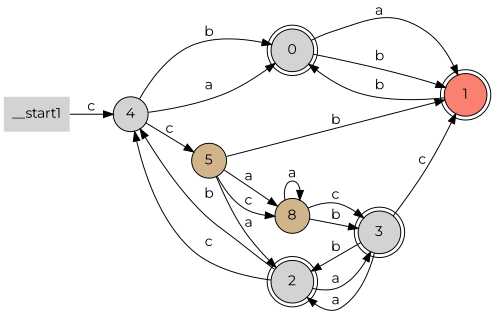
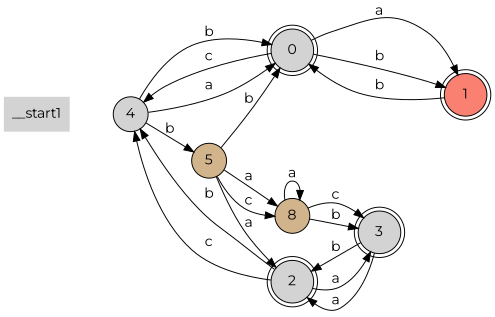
  digraph {
    fontname=Montserrat
    rankdir=LR
    node [fillcolor=lightgrey fontname=Montserrat shape=doublecircle style=filled color=black]
    edge [fontname=Montserrat]
    n1 [label=__start1 shape=none color=""]
    n2 [label=0 style="rounded,filled"]
    n3 [fillcolor=salmon label=1 style="rounded,filled"]
    n4 [label=4 shape=circle]
    n5 [fillcolor=tan label=5 shape=circle]
    n6 [label=2 style="rounded,filled"]
    n7 [label=3 style="rounded,filled"]
    n8 [fillcolor=tan label=8 shape=circle]
    n2 -> n3 [label=a]
    n2 -> n3 [label=b]
-   n1 -> n4 [label=c]
+   n2 -> n4 [label=c]
    n3 -> n2 [label=b]
    n4 -> n2 [label=a]
    n4 -> n2 [label=b]
-   n4 -> n5 [label=c]
-   n5 -> n3 [label=b]
+   n4 -> n5 [label=b]
+   n5 -> n2 [label=b]
    n5 -> n6 [label=a]
    n5 -> n8 [label=a]
    n5 -> n8 [label=c]
    n6 -> n4 [label=b]
    n6 -> n4 [label=c]
    n6 -> n7 [label=a]
-   n7 -> n3 [label=c]
    n7 -> n6 [label=a]
    n7 -> n6 [label=b]
    n8 -> n7 [label=b]
    n8 -> n7 [label=c]
    n8 -> n8 [label=a]
  }
